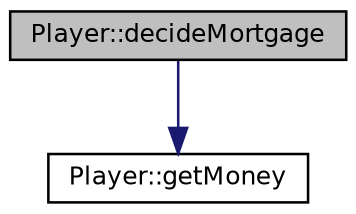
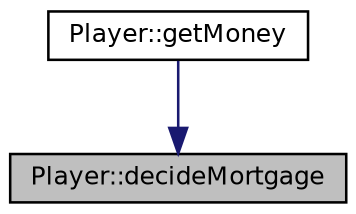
  digraph {
    rankdir=TB
    node [color=black fontname=Helvetica fontsize=10 shape=record style=filled]
    n1 [fillcolor=grey75 fontcolor=black height=0.2 label="Player::decideMortgage" width=0.4]
    n2 [fillcolor=white height=0.2 label="Player::getMoney" width=0.4]
-   n1 -> n2 [color=midnightblue fontname=Helvetica fontsize=10 labelfontname=Helvetica labelfontsize=10 style=solid]
+   n2 -> n1 [color=midnightblue fontname=Helvetica fontsize=10 labelfontname=Helvetica labelfontsize=10 style=solid]
  }
